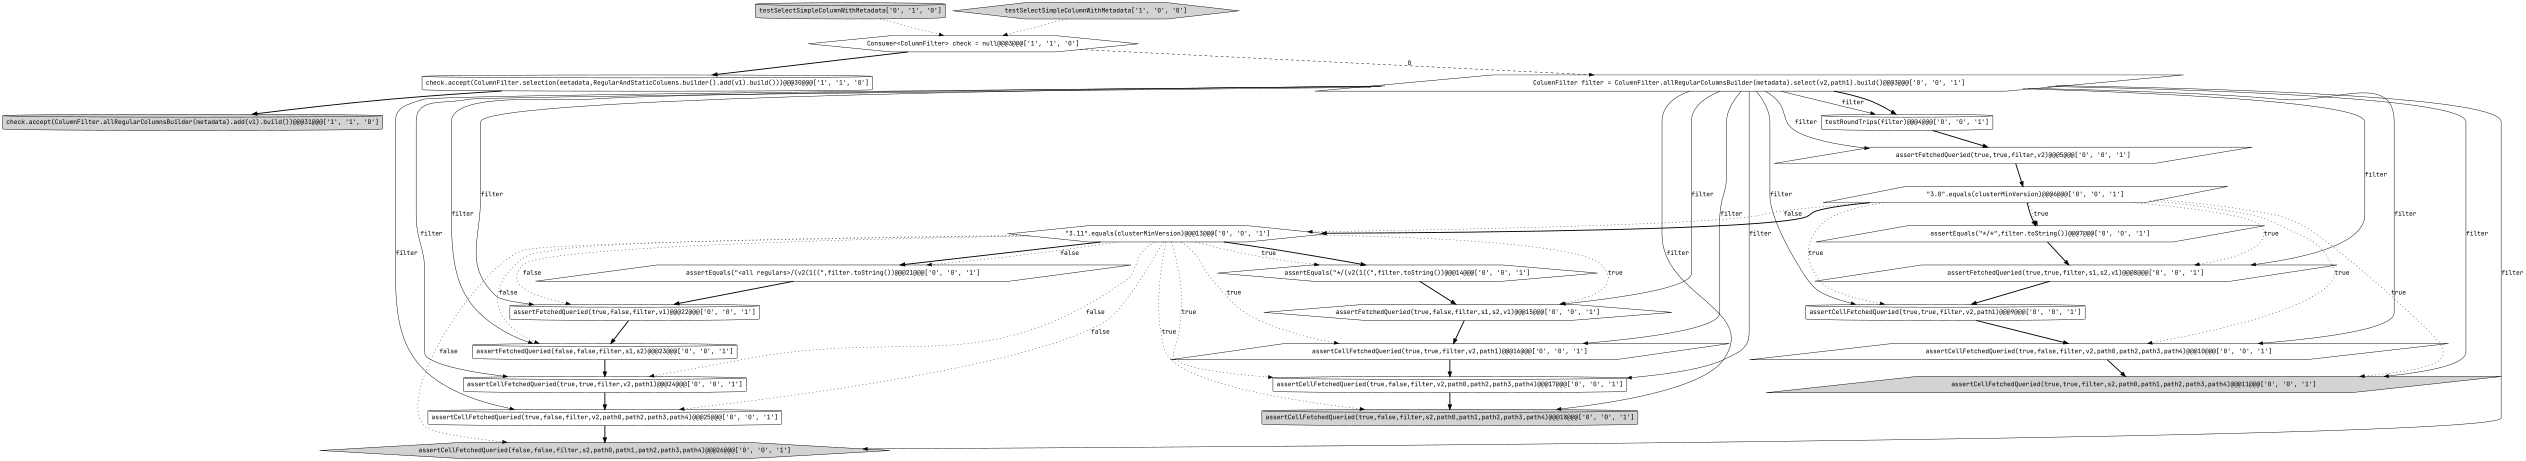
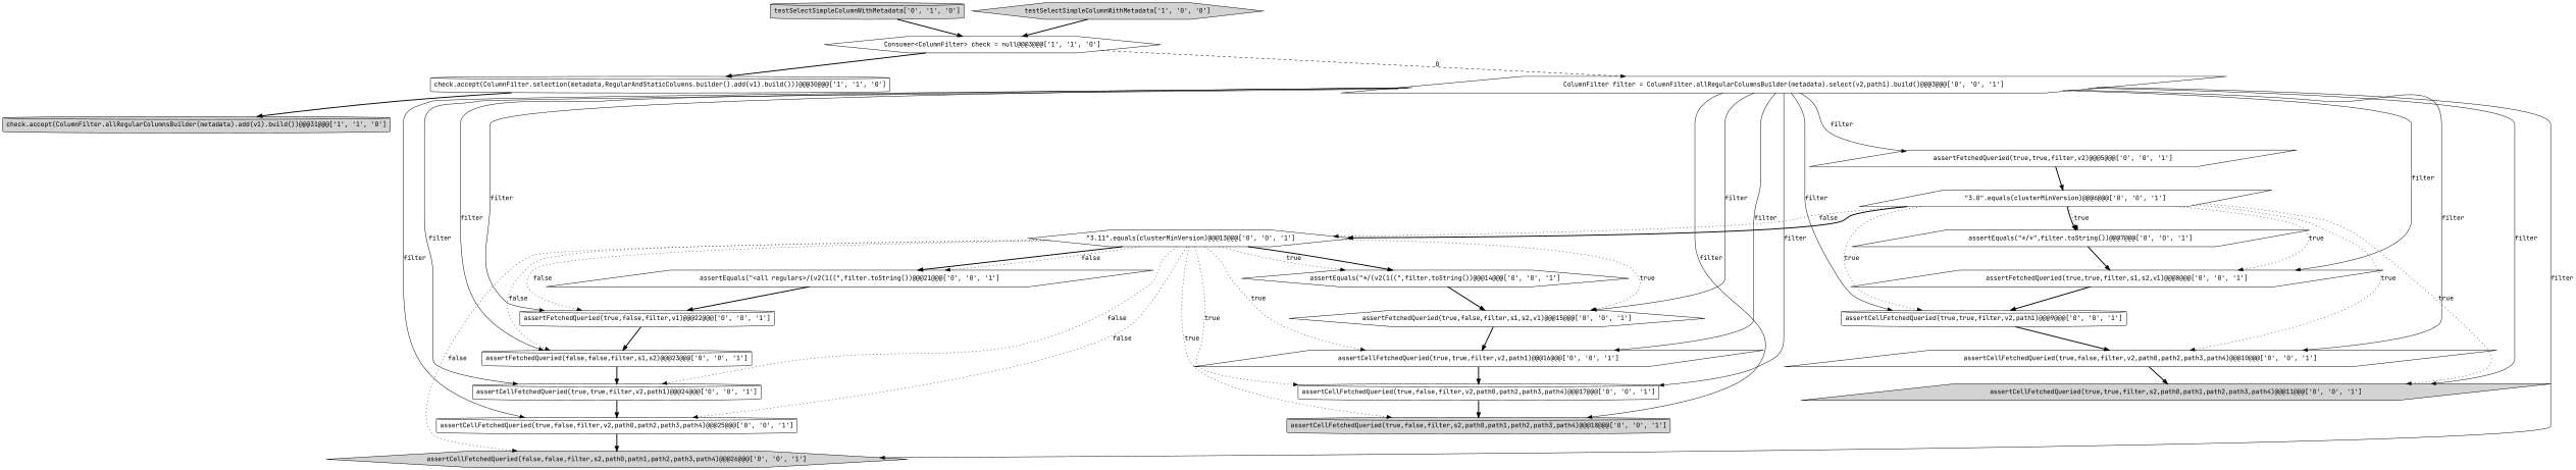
  digraph {
    fontname="JetBrains Mono"
    node [fillcolor=white fontname="JetBrains Mono" shape=cylinder style=filled]
    edge [fontname="JetBrains Mono" style=bold]
    n1 [fillcolor=lightgray label="check.accept(ColumnFilter.allRegularColumnsBuilder(metadata).add(v1).build())@@@31@@@['1', '1', '0']"]
    n2 [label="assertFetchedQueried(true,false,filter,v1)@@@22@@@['0', '0', '1']"]
    n3 [label="assertFetchedQueried(false,false,filter,s1,s2)@@@23@@@['0', '0', '1']"]
    n4 [label="assertCellFetchedQueried(true,true,filter,v2,path1)@@@24@@@['0', '0', '1']"]
    n5 [label="assertFetchedQueried(true,true,filter,v2)@@@5@@@['0', '0', '1']" shape=parallelogram]
    n6 [label="\"3.0\".equals(clusterMinVersion)@@@6@@@['0', '0', '1']" shape=parallelogram]
    n7 [label="\"3.11\".equals(clusterMinVersion)@@@13@@@['0', '0', '1']" shape=hexagon]
    n8 [label="assertCellFetchedQueried(true,false,filter,v2,path0,path2,path3,path4)@@@10@@@['0', '0', '1']" shape=parallelogram]
    n9 [fillcolor=lightgray label="assertCellFetchedQueried(true,true,filter,s2,path0,path1,path2,path3,path4)@@@11@@@['0', '0', '1']" shape=parallelogram]
    n10 [label="assertFetchedQueried(true,true,filter,s1,s2,v1)@@@8@@@['0', '0', '1']" shape=parallelogram]
    n11 [label="assertCellFetchedQueried(true,true,filter,v2,path1)@@@9@@@['0', '0', '1']"]
    n12 [label="assertEquals(\"*/*\",filter.toString())@@@7@@@['0', '0', '1']" shape=parallelogram]
    n13 [label="assertEquals(\"<all regulars>/(v2(1((\",filter.toString())@@@21@@@['0', '0', '1']" shape=parallelogram]
    n14 [label="assertCellFetchedQueried(true,true,filter,v2,path1)@@@16@@@['0', '0', '1']" shape=parallelogram]
    n15 [fillcolor=lightgray label="assertCellFetchedQueried(true,false,filter,s2,path0,path1,path2,path3,path4)@@@18@@@['0', '0', '1']"]
    n16 [label="assertEquals(\"*/(v2(1((\",filter.toString())@@@14@@@['0', '0', '1']" shape=hexagon]
    n17 [label="assertFetchedQueried(true,false,filter,s1,s2,v1)@@@15@@@['0', '0', '1']" shape=hexagon]
    n18 [label="assertCellFetchedQueried(true,false,filter,v2,path0,path2,path3,path4)@@@17@@@['0', '0', '1']"]
    n19 [fillcolor=lightgray label="assertCellFetchedQueried(false,false,filter,s2,path0,path1,path2,path3,path4)@@@26@@@['0', '0', '1']" shape=hexagon]
    n20 [label="assertCellFetchedQueried(true,false,filter,v2,path0,path2,path3,path4)@@@25@@@['0', '0', '1']"]
    n21 [label="check.accept(ColumnFilter.selection(metadata,RegularAndStaticColumns.builder().add(v1).build()))@@@30@@@['1', '1', '0']"]
    n22 [label="ColumnFilter filter = ColumnFilter.allRegularColumnsBuilder(metadata).select(v2,path1).build()@@@3@@@['0', '0', '1']" shape=parallelogram]
-   n23 [label="testRoundTrips(filter)@@@4@@@['0', '0', '1']"]
    n24 [fillcolor=lightgray label="testSelectSimpleColumnWithMetadata['0', '1', '0']"]
    n25 [label="Consumer<ColumnFilter> check = null@@@3@@@['1', '1', '0']" shape=hexagon]
    n26 [fillcolor=lightgray label="testSelectSimpleColumnWithMetadata['1', '0', '0']" shape=hexagon]
    n2 -> n3
    n3 -> n4
    n4 -> n20
    n5 -> n6
    n6 -> n7
    n6 -> n7 [label=false style=dotted]
    n6 -> n8 [label=true style=dotted]
    n6 -> n9 [label=true style=dotted]
    n6 -> n10 [label=true style=dotted]
    n6 -> n11 [label=true style=dotted]
    n6 -> n12 [label=true style=dotted]
    n6 -> n12
    n7 -> n2 [label=false style=dotted]
    n7 -> n3 [label=false style=dotted]
    n7 -> n4 [label=false style=dotted]
    n7 -> n13
    n7 -> n13 [label=false style=dotted]
    n7 -> n14 [label=true style=dotted]
    n7 -> n15 [label=true style=dotted]
    n7 -> n16
    n7 -> n16 [label=true style=dotted]
    n7 -> n17 [label=true style=dotted]
    n7 -> n18 [label=true style=dotted]
    n7 -> n19 [label=false style=dotted]
    n7 -> n20 [label=false style=dotted]
    n8 -> n9
    n10 -> n11
    n11 -> n8
    n12 -> n10
    n13 -> n2
    n14 -> n18
    n16 -> n17
    n17 -> n14
    n18 -> n15
    n20 -> n19
    n21 -> n1
    n22 -> n2 [label=filter style=solid]
    n22 -> n3 [label=filter style=solid]
    n22 -> n4 [label=filter style=solid]
    n22 -> n5 [label=filter style=solid]
    n22 -> n8 [label=filter style=solid]
    n22 -> n9 [label=filter style=solid]
    n22 -> n10 [label=filter style=solid]
    n22 -> n11 [label=filter style=solid]
    n22 -> n14 [label=filter style=solid]
    n22 -> n15 [label=filter style=solid]
    n22 -> n17 [label=filter style=solid]
    n22 -> n18 [label=filter style=solid]
    n22 -> n19 [label=filter style=solid]
    n22 -> n20 [label=filter style=solid]
-   n22 -> n23
-   n22 -> n23 [label=filter style=solid]
-   n23 -> n5
-   n24 -> n25 [style=dotted]
+   n24 -> n25
    n25 -> n21
    n25 -> n22 [label=0 style=dashed]
-   n26 -> n25 [style=dotted]
+   n26 -> n25
  }
